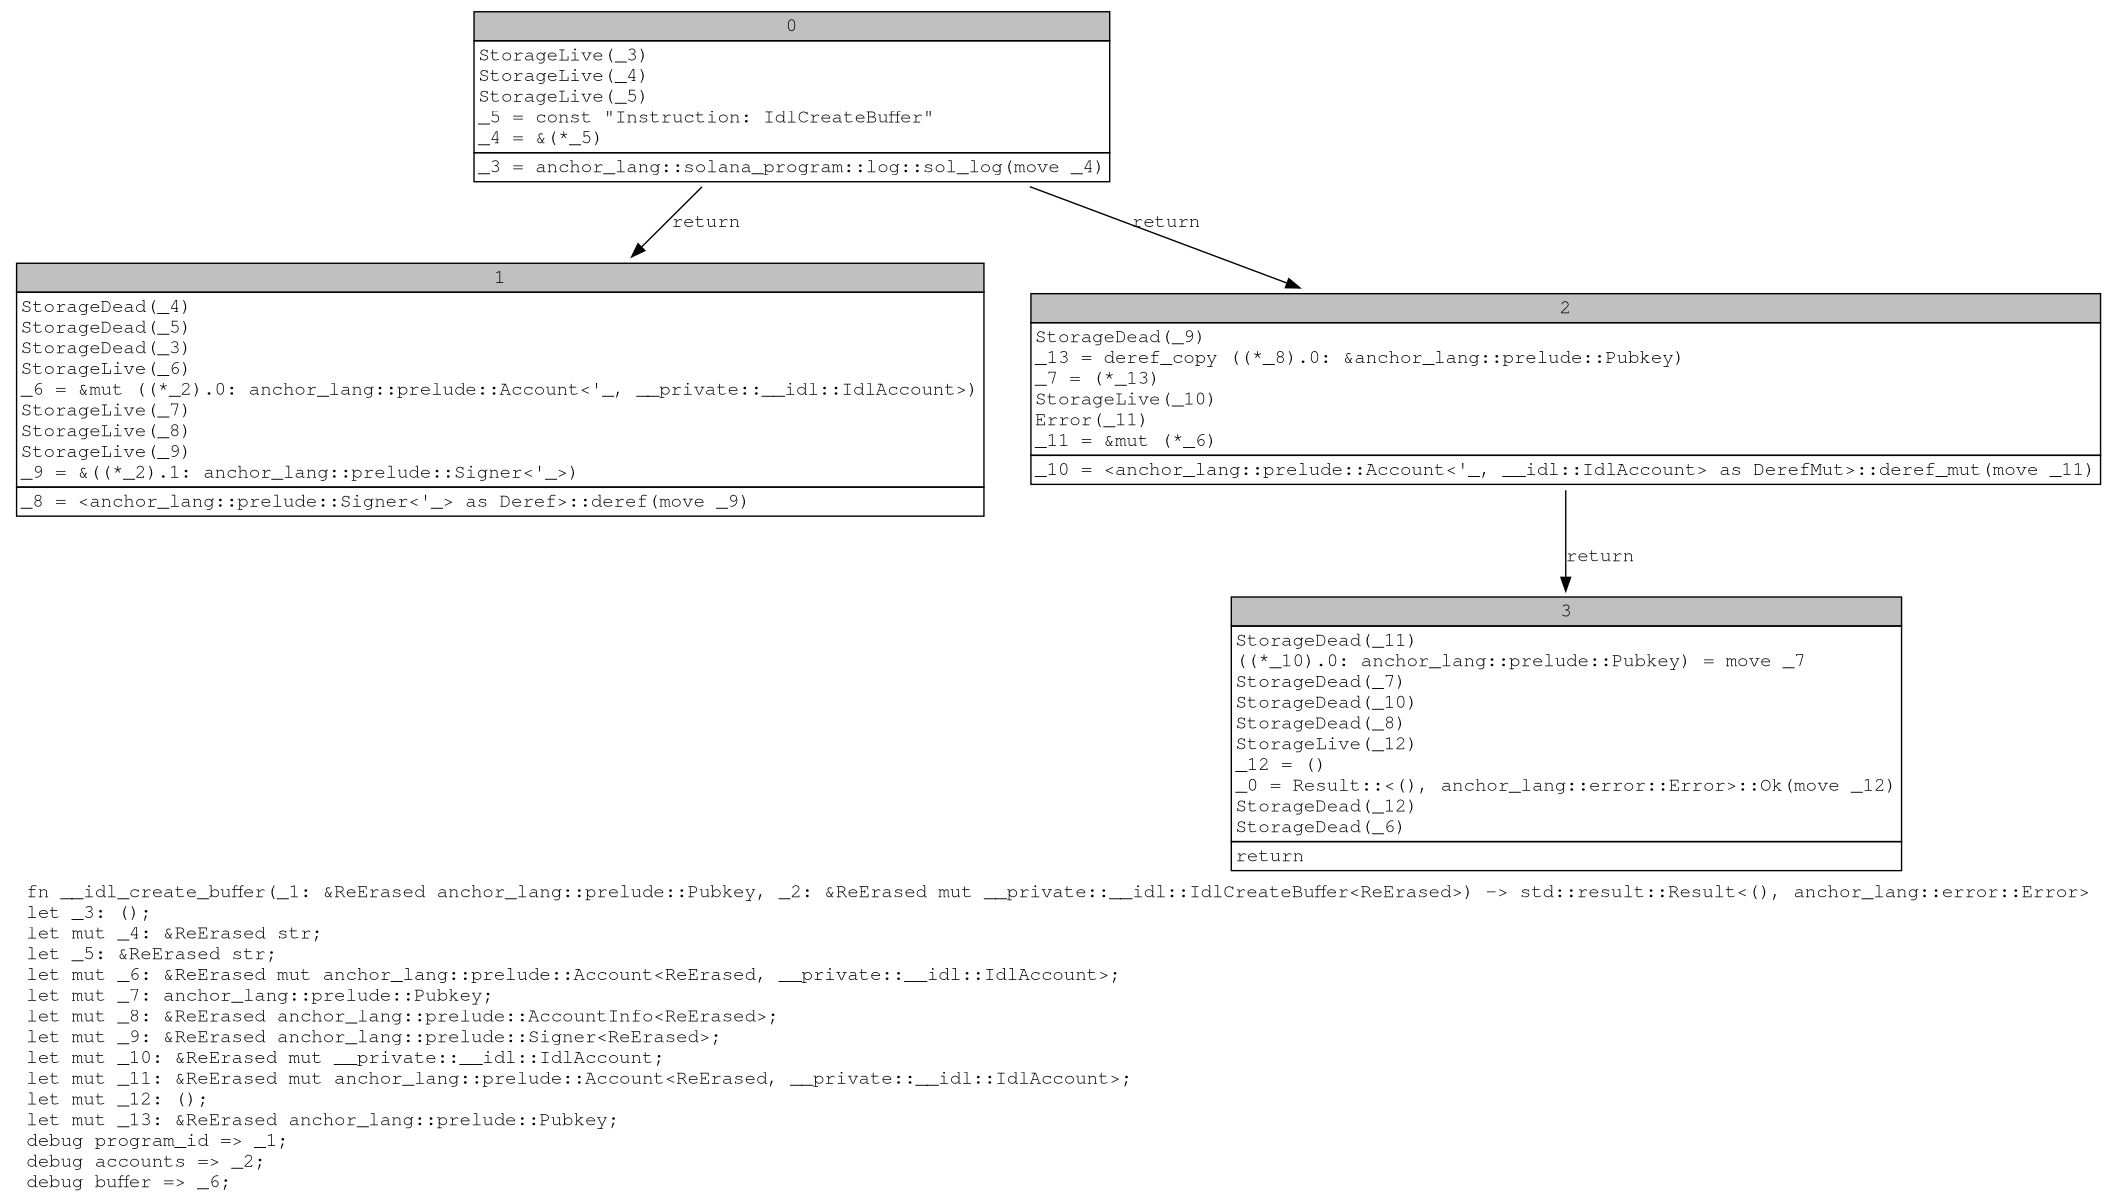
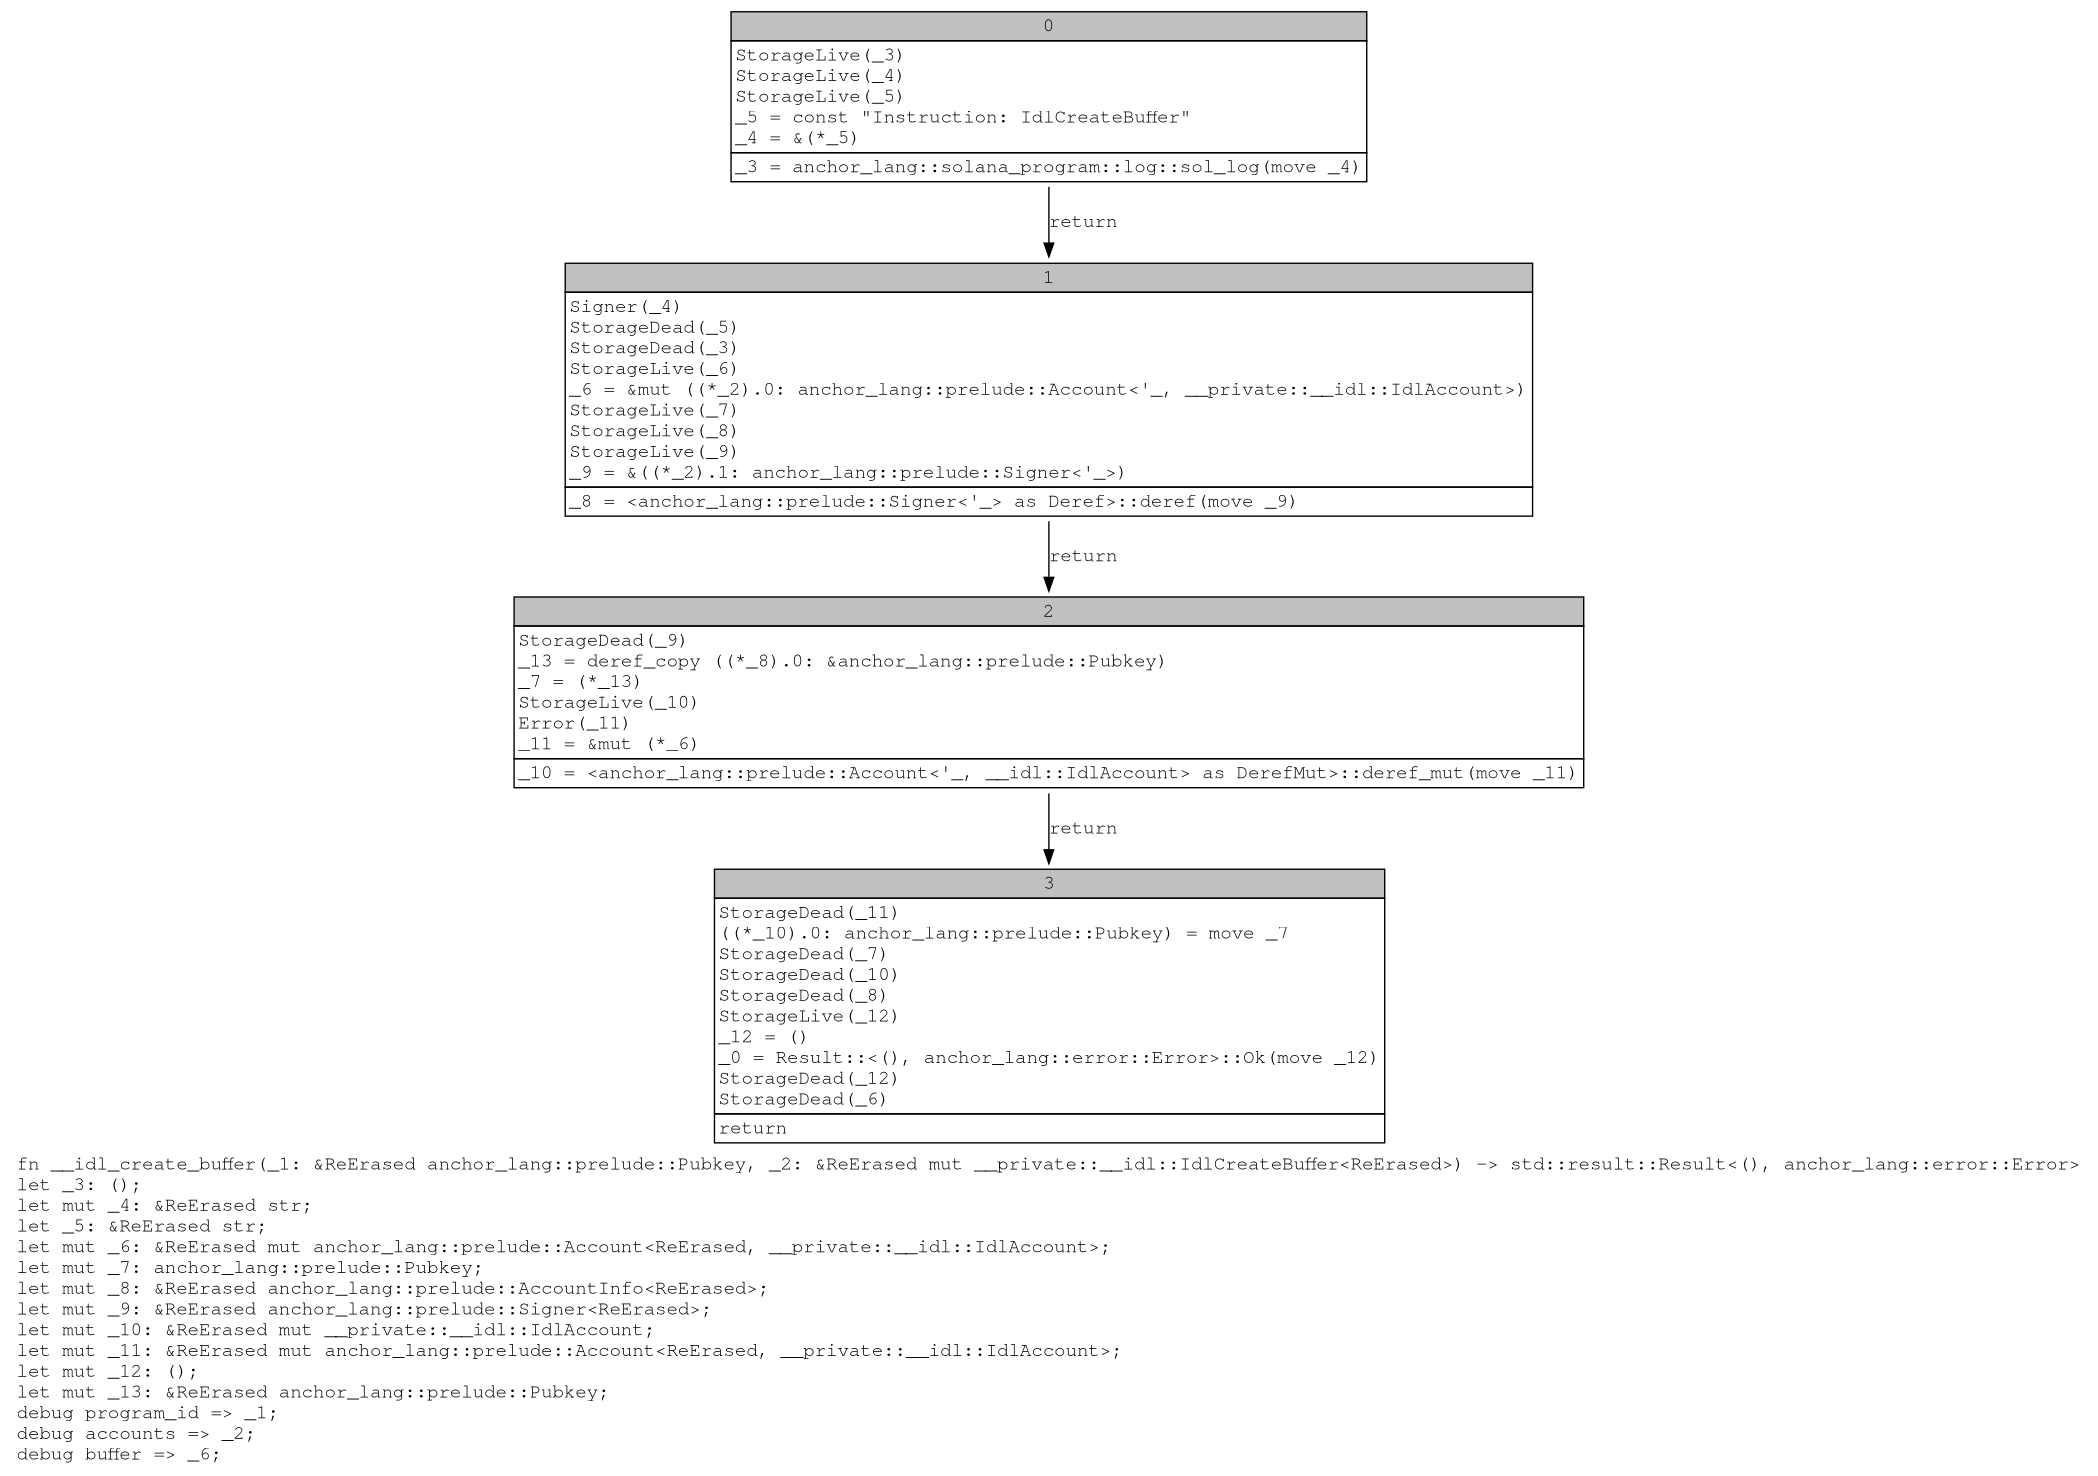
  digraph {
    fontname="Courier, monospace"
    label=<fn __idl_create_buffer(_1: &amp;ReErased anchor_lang::prelude::Pubkey, _2: &amp;ReErased mut __private::__idl::IdlCreateBuffer&lt;ReErased&gt;) -&gt; std::result::Result&lt;(), anchor_lang::error::Error&gt;<br align="left"/>let _3: ();<br align="left"/>let mut _4: &amp;ReErased str;<br align="left"/>let _5: &amp;ReErased str;<br align="left"/>let mut _6: &amp;ReErased mut anchor_lang::prelude::Account&lt;ReErased, __private::__idl::IdlAccount&gt;;<br align="left"/>let mut _7: anchor_lang::prelude::Pubkey;<br align="left"/>let mut _8: &amp;ReErased anchor_lang::prelude::AccountInfo&lt;ReErased&gt;;<br align="left"/>let mut _9: &amp;ReErased anchor_lang::prelude::Signer&lt;ReErased&gt;;<br align="left"/>let mut _10: &amp;ReErased mut __private::__idl::IdlAccount;<br align="left"/>let mut _11: &amp;ReErased mut anchor_lang::prelude::Account&lt;ReErased, __private::__idl::IdlAccount&gt;;<br align="left"/>let mut _12: ();<br align="left"/>let mut _13: &amp;ReErased anchor_lang::prelude::Pubkey;<br align="left"/>debug program_id =&gt; _1;<br align="left"/>debug accounts =&gt; _2;<br align="left"/>debug buffer =&gt; _6;<br align="left"/>>
    node [fontname="Courier, monospace" shape=none]
    edge [fontname="Courier, monospace"]
    n1 [label=<<table border="0" cellborder="1" cellspacing="0"><tr><td bgcolor="gray" align="center" colspan="1">0</td></tr><tr><td align="left" balign="left">StorageLive(_3)<br/>StorageLive(_4)<br/>StorageLive(_5)<br/>_5 = const &quot;Instruction: IdlCreateBuffer&quot;<br/>_4 = &amp;(*_5)<br/></td></tr><tr><td align="left">_3 = anchor_lang::solana_program::log::sol_log(move _4)</td></tr></table>>]
-   n2 [label=<<table border="0" cellborder="1" cellspacing="0"><tr><td bgcolor="gray" align="center" colspan="1">1</td></tr><tr><td align="left" balign="left">StorageDead(_4)<br/>StorageDead(_5)<br/>StorageDead(_3)<br/>StorageLive(_6)<br/>_6 = &amp;mut ((*_2).0: anchor_lang::prelude::Account&lt;'_, __private::__idl::IdlAccount&gt;)<br/>StorageLive(_7)<br/>StorageLive(_8)<br/>StorageLive(_9)<br/>_9 = &amp;((*_2).1: anchor_lang::prelude::Signer&lt;'_&gt;)<br/></td></tr><tr><td align="left">_8 = &lt;anchor_lang::prelude::Signer&lt;'_&gt; as Deref&gt;::deref(move _9)</td></tr></table>>]
+   n2 [label=<<table border="0" cellborder="1" cellspacing="0"><tr><td bgcolor="gray" align="center" colspan="1">1</td></tr><tr><td align="left" balign="left">Signer(_4)<br/>StorageDead(_5)<br/>StorageDead(_3)<br/>StorageLive(_6)<br/>_6 = &amp;mut ((*_2).0: anchor_lang::prelude::Account&lt;'_, __private::__idl::IdlAccount&gt;)<br/>StorageLive(_7)<br/>StorageLive(_8)<br/>StorageLive(_9)<br/>_9 = &amp;((*_2).1: anchor_lang::prelude::Signer&lt;'_&gt;)<br/></td></tr><tr><td align="left">_8 = &lt;anchor_lang::prelude::Signer&lt;'_&gt; as Deref&gt;::deref(move _9)</td></tr></table>>]
    n3 [label=<<table border="0" cellborder="1" cellspacing="0"><tr><td bgcolor="gray" align="center" colspan="1">2</td></tr><tr><td align="left" balign="left">StorageDead(_9)<br/>_13 = deref_copy ((*_8).0: &amp;anchor_lang::prelude::Pubkey)<br/>_7 = (*_13)<br/>StorageLive(_10)<br/>Error(_11)<br/>_11 = &amp;mut (*_6)<br/></td></tr><tr><td align="left">_10 = &lt;anchor_lang::prelude::Account&lt;'_, __idl::IdlAccount&gt; as DerefMut&gt;::deref_mut(move _11)</td></tr></table>>]
    n4 [label=<<table border="0" cellborder="1" cellspacing="0"><tr><td bgcolor="gray" align="center" colspan="1">3</td></tr><tr><td align="left" balign="left">StorageDead(_11)<br/>((*_10).0: anchor_lang::prelude::Pubkey) = move _7<br/>StorageDead(_7)<br/>StorageDead(_10)<br/>StorageDead(_8)<br/>StorageLive(_12)<br/>_12 = ()<br/>_0 = Result::&lt;(), anchor_lang::error::Error&gt;::Ok(move _12)<br/>StorageDead(_12)<br/>StorageDead(_6)<br/></td></tr><tr><td align="left">return</td></tr></table>>]
    n1 -> n2 [label=return]
-   n1 -> n3 [label=return]
+   n2 -> n3 [label=return]
    n3 -> n4 [label=return]
  }
